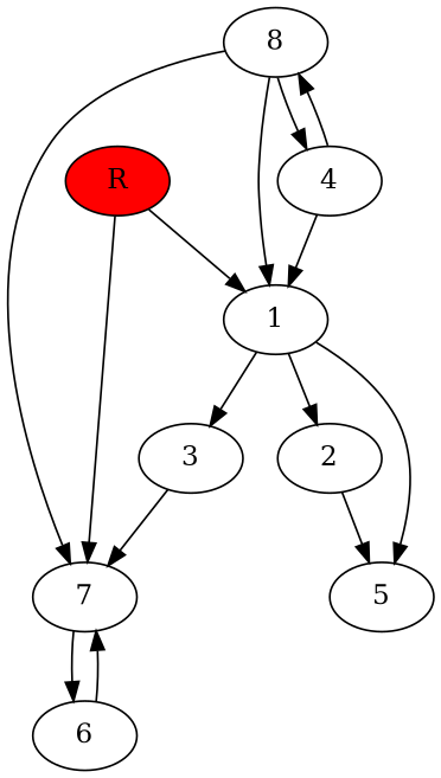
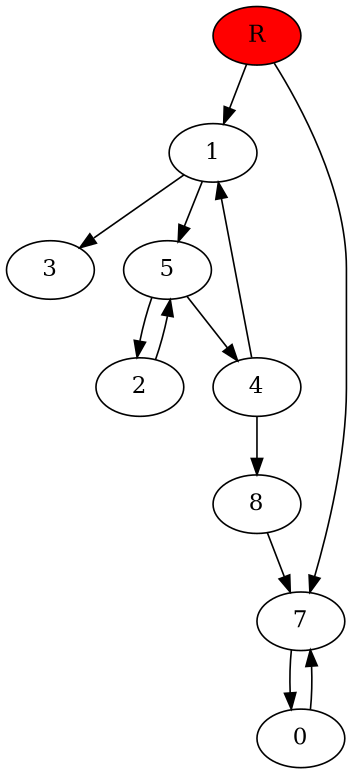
  digraph {
    1
    3
    5
    7
    2
-   6
+   6 [label=0]
    4
    8
    R [fillcolor="#ff0000" style=filled]
    1 -> 3
    1 -> 5
-   3 -> 7
-   1 -> 2
+   5 -> 2
    7 -> 6
    2 -> 5
    6 -> 7
    4 -> 1
    4 -> 8
-   8 -> 1
    8 -> 7
-   8 -> 4
+   5 -> 4
    R -> 1
    R -> 7
  }
